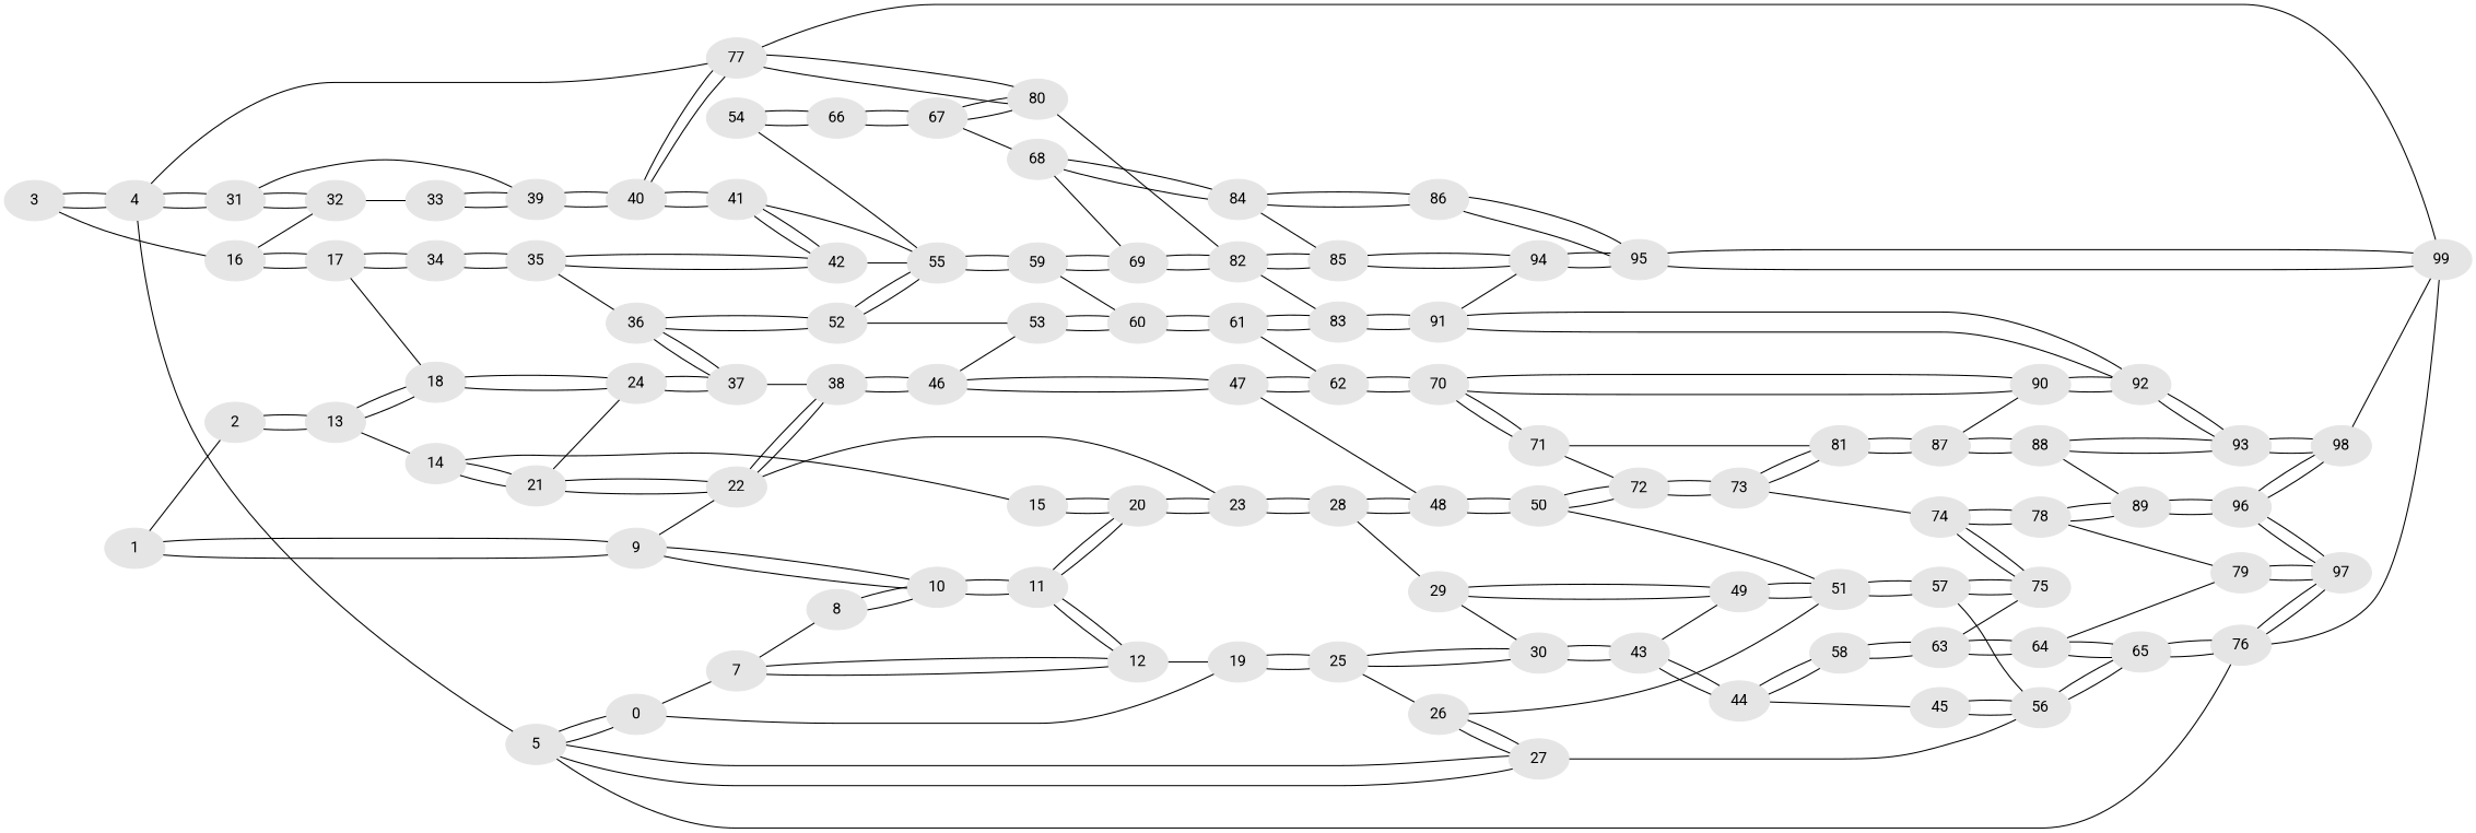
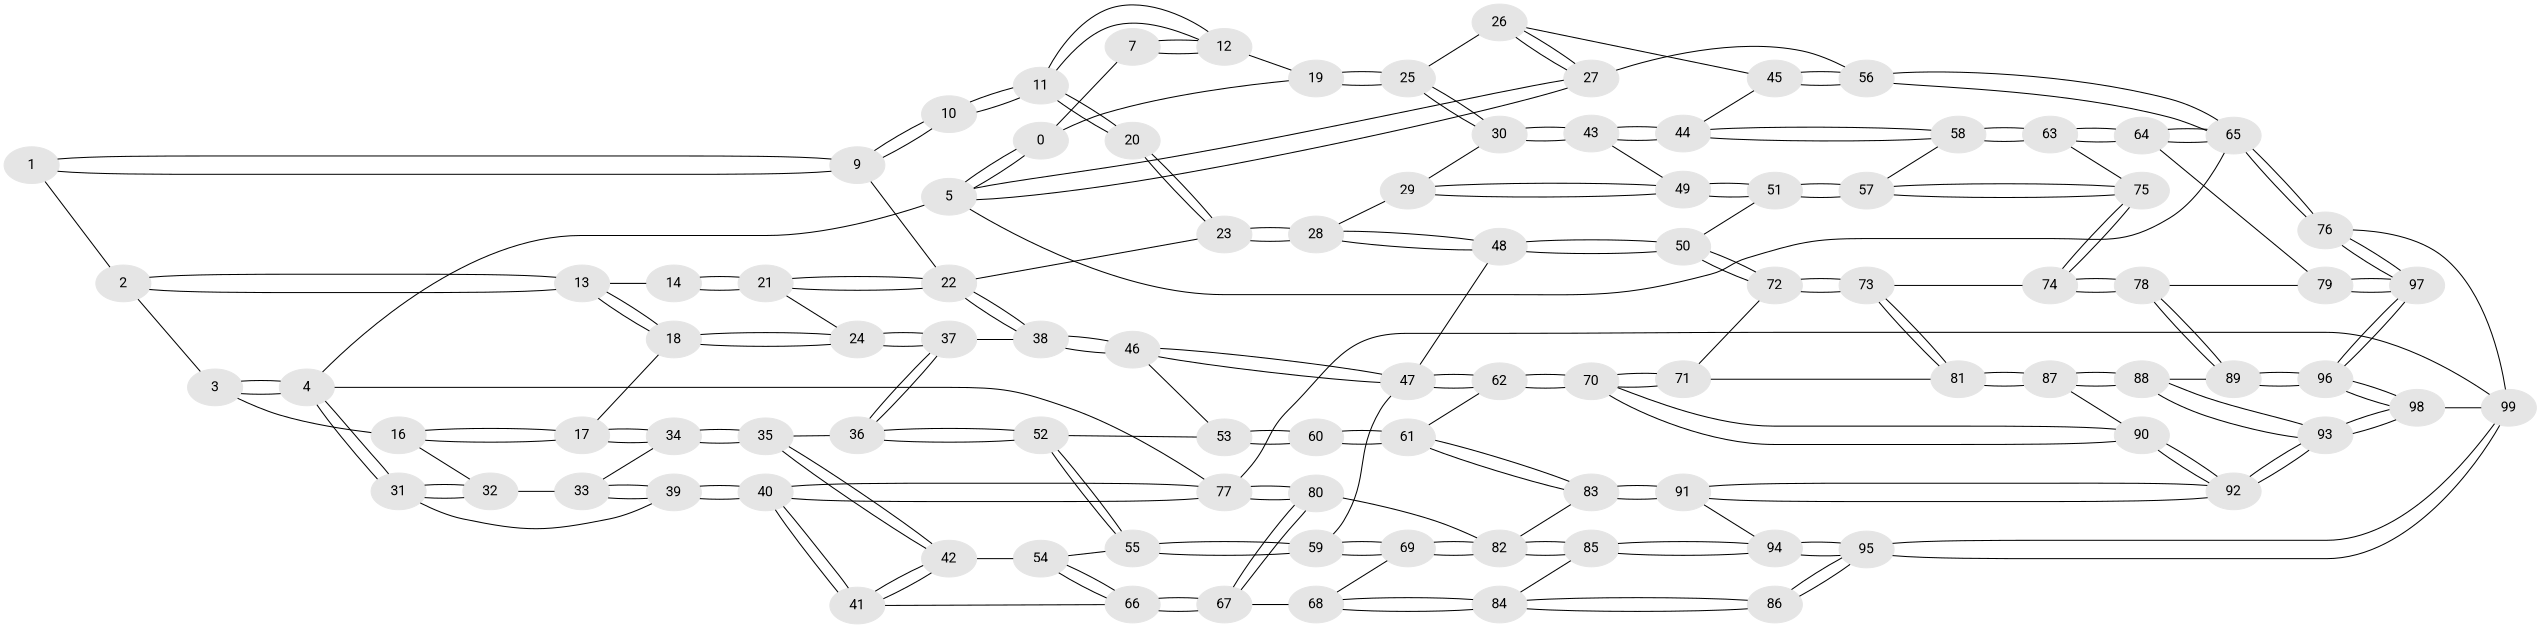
  graph {
    fontname=Roboto
    rankdir=LR
    node [color=gray90 fontname=Roboto style=filled]
    edge [fontname=Roboto]
    1
    2
    9
    3
    13
    10
    22
    4
    16
    14
    18
    5
    31
    77
    17
    32
    n17 [label=0]
    27
    76
    39
    80
    99
    7
    19
    56
    97
-   8
    12
    25
    11
-   15
    20
    23
    21
    24
    34
    33
    35
    37
    26
    30
    28
    38
    46
    29
    48
    45
    43
    65
    49
    50
    51
    44
    40
    36
    42
    52
    54
    53
    55
    47
    41
    66
    67
    58
    63
    62
    60
    70
    72
    57
    73
    75
    59
    61
    69
    64
    82
    83
    91
    71
    90
    79
    68
    84
    86
    85
    81
    92
    87
    74
    78
    89
    96
    95
    88
    94
    93
    98
    1 -- 2
    1 -- 9
    1 -- 9
+   2 -- 3
    2 -- 13
    2 -- 13
    9 -- 10
    9 -- 10
    9 -- 22
    3 -- 4
    3 -- 4
    3 -- 16
    13 -- 14
    13 -- 18
    13 -- 18
    10 -- 11
    10 -- 11
    22 -- 23
    22 -- 38
    22 -- 38
    4 -- 5
    4 -- 31
    4 -- 31
    4 -- 77
    16 -- 17
    16 -- 17
    16 -- 32
-   14 -- 15
    14 -- 21
    14 -- 21
    18 -- 24
    18 -- 24
    5 -- n17
    5 -- n17
    5 -- 27
    5 -- 27
-   5 -- 76
+   5 -- 65
    31 -- 32
    31 -- 32
    31 -- 39
    77 -- 80
    77 -- 80
    77 -- 99
    17 -- 18
    17 -- 34
    17 -- 34
    32 -- 33
    n17 -- 7
    n17 -- 19
    27 -- 56
    76 -- 99
    76 -- 97
    76 -- 97
    39 -- 40
    39 -- 40
    80 -- 82
-   7 -- 8
    7 -- 12
    7 -- 12
    19 -- 25
    19 -- 25
    56 -- 65
    56 -- 65
-   8 -- 10
-   8 -- 10
    12 -- 19
    25 -- 26
    25 -- 30
    25 -- 30
    11 -- 12
    11 -- 12
    11 -- 20
    11 -- 20
-   15 -- 20
-   15 -- 20
    20 -- 23
    20 -- 23
    23 -- 28
    23 -- 28
    21 -- 22
    21 -- 22
    21 -- 24
    24 -- 37
    24 -- 37
    34 -- 35
    34 -- 35
    33 -- 39
    33 -- 39
+   33 -- 34
    35 -- 36
    35 -- 42
    35 -- 42
    37 -- 38
    26 -- 27
    26 -- 27
-   26 -- 51
+   26 -- 45
    30 -- 43
    30 -- 43
    28 -- 29
    28 -- 48
    28 -- 48
    38 -- 46
    38 -- 46
    46 -- 53
    46 -- 47
    46 -- 47
    29 -- 30
    29 -- 49
    29 -- 49
    48 -- 50
    48 -- 50
    45 -- 56
    45 -- 56
    43 -- 49
    43 -- 44
    43 -- 44
    65 -- 76
    65 -- 76
    49 -- 51
    49 -- 51
    50 -- 51
    50 -- 72
    50 -- 72
    51 -- 57
    51 -- 57
    44 -- 45
    44 -- 58
    44 -- 58
    40 -- 77
    40 -- 77
    40 -- 41
    40 -- 41
    36 -- 37
    36 -- 37
    36 -- 52
    36 -- 52
-   42 -- 55
+   42 -- 54
    52 -- 53
    52 -- 55
    52 -- 55
    54 -- 55
    54 -- 66
    54 -- 66
    53 -- 60
    53 -- 60
    55 -- 59
    55 -- 59
    47 -- 48
    47 -- 62
    47 -- 62
    41 -- 42
    41 -- 42
-   41 -- 55
+   41 -- 66
    66 -- 67
    66 -- 67
    67 -- 80
    67 -- 80
    67 -- 68
    58 -- 63
    58 -- 63
    63 -- 75
    63 -- 64
    63 -- 64
    62 -- 70
    62 -- 70
    60 -- 61
    60 -- 61
    70 -- 71
    70 -- 71
    70 -- 90
    70 -- 90
    72 -- 73
    72 -- 73
-   57 -- 56
+   57 -- 58
    57 -- 75
    57 -- 75
    73 -- 81
    73 -- 81
    73 -- 74
-   59 -- 60
+   59 -- 47
    59 -- 69
    59 -- 69
    61 -- 62
    61 -- 83
    61 -- 83
    69 -- 82
    69 -- 82
    64 -- 65
    64 -- 65
    64 -- 79
    82 -- 83
    82 -- 85
    82 -- 85
    83 -- 91
    83 -- 91
    91 -- 92
    91 -- 92
    91 -- 94
    71 -- 72
    71 -- 81
    90 -- 92
    90 -- 92
    79 -- 97
    79 -- 97
    68 -- 69
    68 -- 84
    68 -- 84
    84 -- 86
    84 -- 86
    84 -- 85
    86 -- 95
    86 -- 95
    85 -- 94
    85 -- 94
    81 -- 87
    81 -- 87
    92 -- 93
    92 -- 93
    87 -- 90
    87 -- 88
    87 -- 88
    74 -- 75
    74 -- 75
    74 -- 78
    74 -- 78
    78 -- 79
    78 -- 89
    78 -- 89
    89 -- 96
    89 -- 96
    96 -- 97
    96 -- 97
    96 -- 98
    96 -- 98
    95 -- 99
    95 -- 99
    88 -- 89
    88 -- 93
    88 -- 93
    94 -- 95
    94 -- 95
    93 -- 98
    93 -- 98
    98 -- 99
  }
